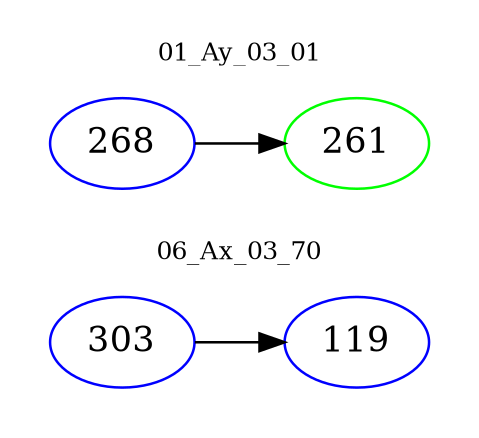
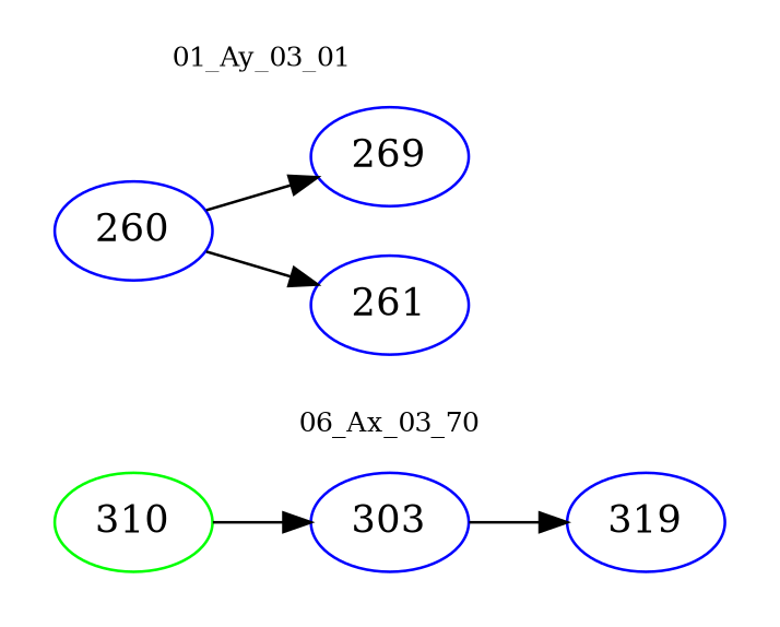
  digraph {
    rankdir=LR
    node [color=blue]
    edge [color=black]
+   n1 [color=green label=310]
    n2 [label=303]
-   n3 [label=119]
-   n4 [color=green label=261]
-   n5 [label=268]
+   n3 [label=319]
+   n4 [label=261]
+   n5 [label=260]
+   n6 [label=269]
    subgraph cluster_1 {
      color=white
      fontsize=10
      label="06_Ax_03_70"
+     n1
      n2
      n3
    }
    subgraph cluster_2 {
      color=white
      fontsize=10
      label="01_Ay_03_01"
      n4
      n5
+     n6
    }
+   n1 -> n2
    n2 -> n3
    n5 -> n4
+   n5 -> n6
  }
